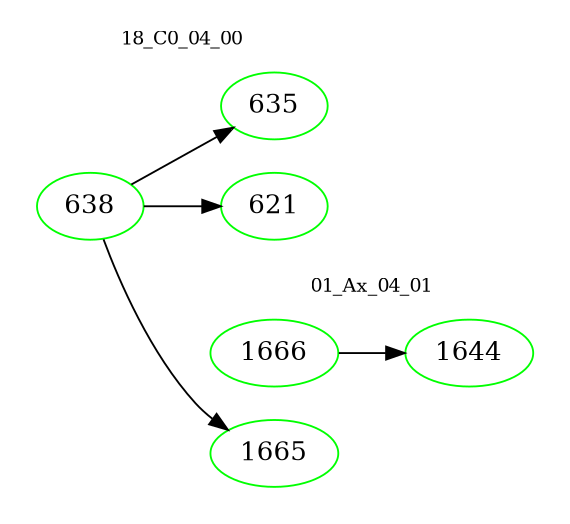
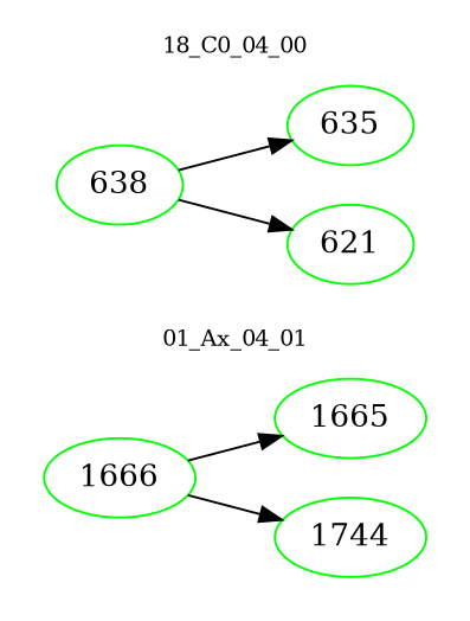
  digraph {
    rankdir=LR
    node [color=green]
    edge [color=black]
    n1 [label=1666]
-   n2 [label=1644]
+   n2 [label=1744]
    n3 [label=1665]
    n4 [label=638]
    n5 [label=621]
    n6 [label=635]
    subgraph cluster_1 {
      color=white
      fontsize=10
      label="01_Ax_04_01"
      n1
      n2
      n3
    }
    subgraph cluster_2 {
      color=white
      fontsize=10
      label="18_C0_04_00"
      n4
      n5
      n6
    }
    n1 -> n2
-   n4 -> n3
+   n1 -> n3
    n4 -> n5
    n4 -> n6
  }
